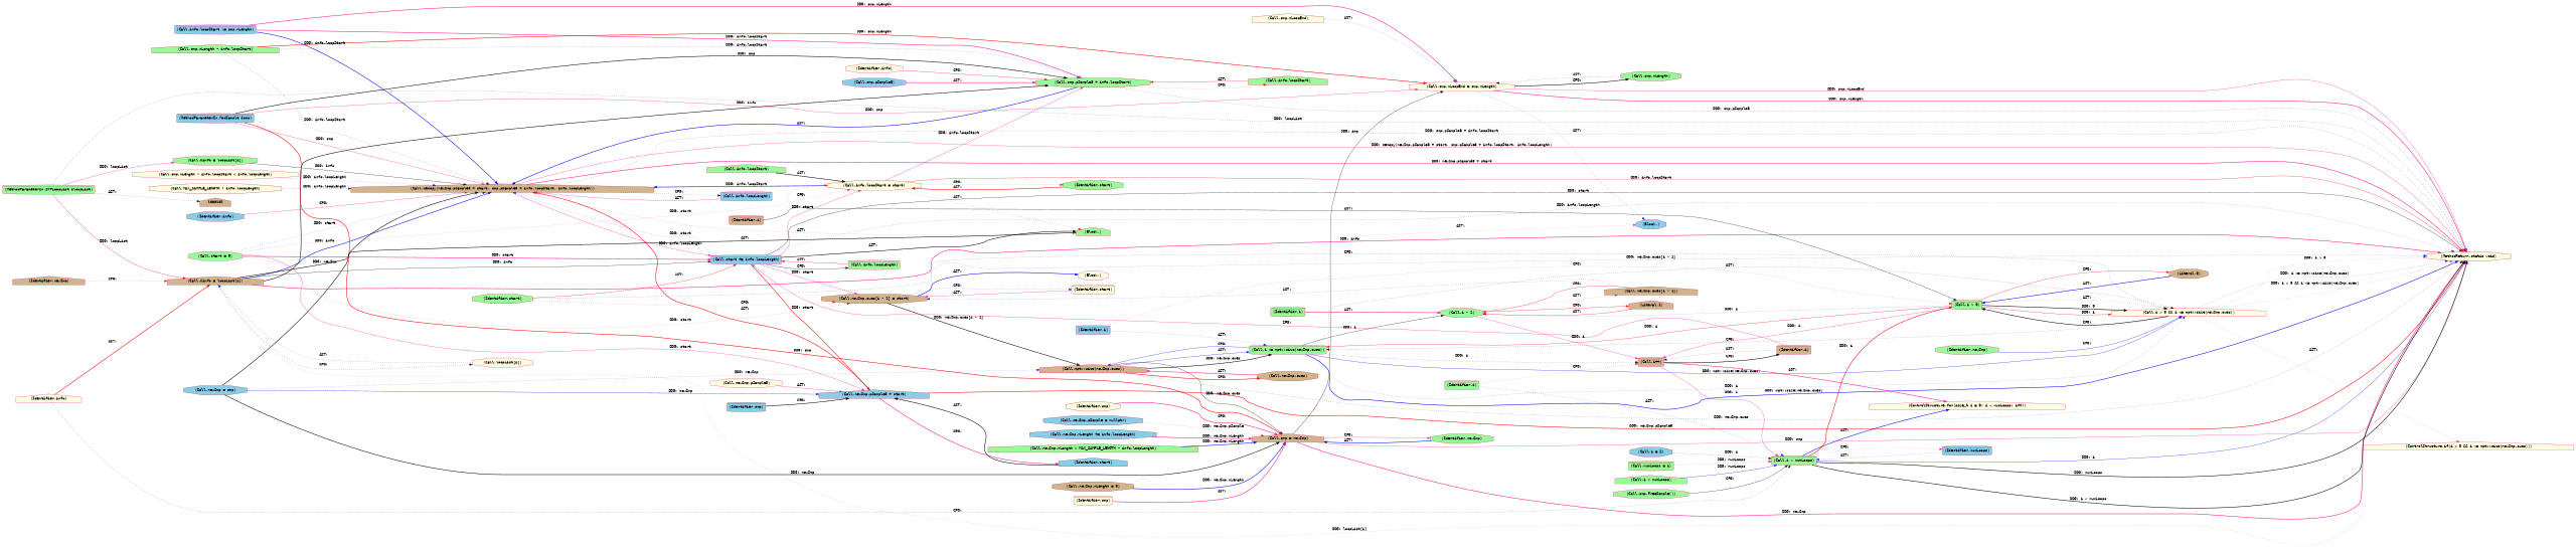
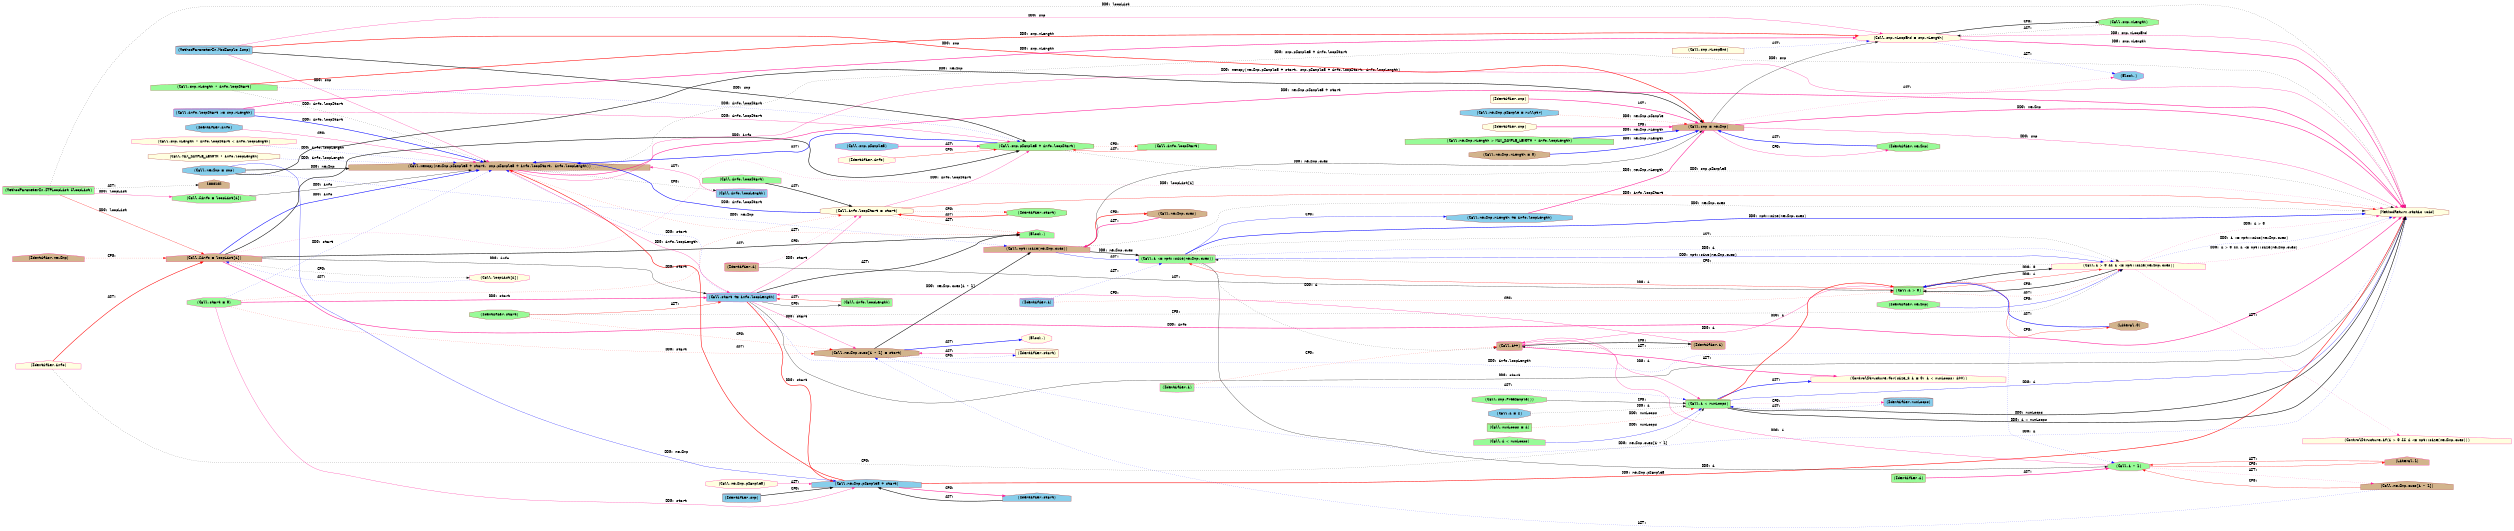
  digraph {
    fontname="DejaVu Sans Mono"
    rankdir=LR
    node [color=deeppink fillcolor=palegreen fontname="DejaVu Sans Mono" shape=octagon style=filled]
    edge [color=deeppink fontname="DejaVu Sans Mono" style=dotted]
    n1 [fillcolor=tan label="(Call,&info = loopList[i])" shape=house]
    n2 [color=brown fillcolor=tan label="(Call,memcpy(newSmp.pSample8 + start, smp.pSample8 + info.loopStart, info.loopLength))" shape=house]
    n3 [fillcolor=skyblue label="(Call,start += info.loopLength)" shape=cylinder]
    n4 [color=brown label="(Call,smp.pSample8 + info.loopStart)"]
    n5 [fillcolor=lightyellow label="(Call,loopList[i])"]
    n6 [color=brown fillcolor=lightyellow label="(MethodReturn,static void)"]
    n7 [label="(Block,)" shape=house]
    n8 [fillcolor=skyblue label="(Call,info.loopLength)" shape=cylinder]
    n9 [color=brown fillcolor=skyblue label="(Call,newSmp.pSample8 + start)" shape=house]
    n10 [color=brown fillcolor=lightyellow label="(Call,info.loopStart = start)"]
    n11 [color=brown fillcolor=tan label="(Call,newSmp.cues[i - 1] = start)"]
    n12 [label="(Call,info.loopLength)" shape=cylinder]
    n13 [color=brown label="(Call,info.loopStart)" shape=house]
    n14 [label="(MethodParameterIn,STPLoopList &loopList)" shape=cylinder]
    n15 [label="(Call,&info = loopList[i])"]
    1000102 [color=brown fillcolor=tan shape=house]
    n17 [color=brown fillcolor=skyblue label="(Identifier,start)" shape=house]
    n18 [color=brown label="(Identifier,start)"]
    n19 [fillcolor=tan label="(Call,mpt::size(newSmp.cues))" shape=house]
    n20 [color=brown fillcolor=lightyellow label="(Identifier,start)" shape=cylinder]
    n21 [fillcolor=lightyellow label="(Block,)"]
    n22 [label="(Call,i <= mpt::size(newSmp.cues))" shape=cylinder]
    n23 [fillcolor=tan label="(Call,smp = newSmp)" shape=house]
    n24 [color=brown fillcolor=tan label="(Call,newSmp.cues)"]
    n25 [fillcolor=tan label="(Call,i++)" shape=cylinder]
    n26 [fillcolor=lightyellow label="(Call,i > 0 && i <= mpt::size(newSmp.cues))" shape=house]
    n27 [label="(Call,i - 1)"]
    n28 [fillcolor=lightyellow label="(Call,smp.nLoopEnd = smp.nLength)"]
    n29 [color=brown label="(Identifier,newSmp)"]
    n30 [fillcolor=skyblue label="(Block,)"]
    n31 [color=brown label="(Call,i < numLoops)" shape=cylinder]
    n32 [fillcolor=lightyellow label="(ControlStructure,for(size_t i = 0; i < numLoops; i++))" shape=house]
    n33 [fillcolor=tan label="(Identifier,i)" shape=cylinder]
    n34 [color=brown label="(Call,i > 0)" shape=cylinder]
    n35 [fillcolor=lightyellow label="(ControlStructure,if(i > 0 && i <= mpt::size(newSmp.cues)))" shape=house]
    n36 [color=brown fillcolor=tan label="(Call,newSmp.cues[i - 1])" shape=house]
    n37 [fillcolor=tan label="(Literal,1)" shape=house]
    n38 [color=brown fillcolor=skyblue label="(Identifier,numLoops)" shape=cylinder]
    n39 [color=brown fillcolor=tan label="(Literal,0)"]
    n40 [color=brown label="(Call,smp.nLength)"]
    n41 [fillcolor=lightyellow label="(Call,newSmp.pSample8)"]
    n42 [label="(Identifier,newSmp)"]
    n43 [fillcolor=lightyellow label="(Identifier,info)" shape=house]
    n44 [color=brown label="(Call,newSmp.nLength > MAX_SAMPLE_LENGTH - info.loopLength)" shape=house]
    n45 [label="(Call,smp.FreeSample())"]
    n46 [color=brown fillcolor=tan label="(Call,newSmp.nLength = 0)"]
    n47 [color=brown fillcolor=lightyellow label="(Call,smp.nLoopEnd)" shape=house]
    n48 [color=brown fillcolor=skyblue label="(Call,i = 2)"]
    n49 [color=brown label="(Call,smp.nLength - info.loopStart)" shape=house]
    n50 [color=brown fillcolor=skyblue label="(Identifier,info)"]
    n51 [fillcolor=skyblue label="(Identifier,i)" shape=cylinder]
    n52 [fillcolor=lightyellow label="(Call,smp.nLength - info.loopStart < info.loopLength)"]
    n53 [color=brown fillcolor=lightyellow label="(Identifier,smp)" shape=cylinder]
    n54 [fillcolor=skyblue label="(Call,smp.pSample8)"]
    n55 [color=brown fillcolor=skyblue label="(MethodParameterIn,ModSample &smp)" shape=cylinder]
    n56 [color=brown label="(Call,numLoops = i)" shape=cylinder]
    n57 [color=brown label="(Identifier,i)" shape=cylinder]
    n58 [color=brown fillcolor=skyblue label="(Call,newSmp = smp)"]
    n59 [label="(Identifier,i)" shape=cylinder]
    n60 [fillcolor=tan label="(Identifier,newSmp)" shape=house]
    n61 [color=brown label="(Identifier,start)"]
    n62 [fillcolor=tan label="(Identifier,i)" shape=cylinder]
    n63 [color=brown fillcolor=lightyellow label="(Identifier,smp)"]
    n64 [color=brown fillcolor=lightyellow label="(Call,MAX_SAMPLE_LENGTH - info.loopLength)"]
    n65 [color=brown fillcolor=skyblue label="(Call,newSmp.pSample = nullptr)"]
    n66 [color=brown fillcolor=skyblue label="(Call,newSmp.nLength += info.loopLength)"]
    n67 [fillcolor=lightyellow label="(Identifier,info)"]
    n68 [color=brown fillcolor=skyblue label="(Identifier,smp)" shape=cylinder]
    n69 [label="(Call,info.loopStart)" shape=house]
    n70 [label="(Call,start = 0)"]
    n71 [label="(Call,i < numLoops)" shape=house]
    n72 [fillcolor=skyblue label="(Call,info.loopStart >= smp.nLength)" shape=cylinder]
    n1 -> n2 [color=blue label="DDG: info" style=bold]
    n1 -> n3 [color=black label="DDG: info" style=solid]
    n1 -> n4 [color=black label="DDG: info" style=bold]
    n1 -> n5 [color=black label="CFG: "]
    n1 -> n6 [label="DDG: loopList[i]"]
    n1 -> n6 [label="DDG: info" style=bold]
    n1 -> n7 [color=black label="AST: " style=bold]
    n2 -> n3 [label="DDG: info.loopLength" style=solid]
    n2 -> n6 [color=black label="DDG: smp.pSample8 + info.loopStart"]
    n2 -> n6 [label="DDG: memcpy(newSmp.pSample8 + start, smp.pSample8 + info.loopStart, info.loopLength)" style=solid]
    n2 -> n6 [label="DDG: newSmp.pSample8 + start" style=bold]
    n2 -> n7 [color=red label="AST: "]
    n2 -> n8 [color=black label="CFG: "]
    n3 -> n2 [color=blue label="DDG: start"]
    n3 -> n6 [color=black label="DDG: start" style=solid]
    n3 -> n6 [color=blue label="DDG: info.loopLength"]
    n3 -> n7 [color=black label="AST: " style=bold]
    n3 -> n9 [color=red label="DDG: start" style=bold]
    n3 -> n10 [label="DDG: start" style=solid]
    n3 -> n11 [label="DDG: start" style=solid]
    n3 -> n12 [color=black label="CFG: " style=solid]
    n4 -> n2 [color=blue label="AST: " style=bold]
    n4 -> n6 [color=black label="DDG: smp.pSample8"]
    n4 -> n13 [color=red label="CFG: "]
    n5 -> n1 [color=blue label="AST: "]
    n8 -> n2 [label="AST: " style=solid]
    n9 -> n2 [color=red label="AST: " style=bold]
    n9 -> n6 [color=red label="DDG: newSmp.pSample8" style=bold]
    n9 -> n17 [label="CFG: " style=bold]
    n10 -> n2 [color=blue label="DDG: info.loopStart" style=bold]
    n10 -> n4 [label="DDG: info.loopStart" style=solid]
    n10 -> n6 [color=red label="DDG: info.loopStart" style=solid]
    n10 -> n7 [color=red label="AST: "]
    n10 -> n18 [color=red label="CFG: "]
    n11 -> n6 [color=blue label="DDG: newSmp.cues[i - 1]"]
    n11 -> n19 [color=black label="DDG: newSmp.cues[i - 1]" style=bold]
    n11 -> n20 [color=blue label="CFG: "]
    n11 -> n21 [color=blue label="AST: " style=bold]
    n12 -> n3 [color=red label="AST: " style=solid]
    n13 -> n4 [color=red label="AST: " style=solid]
    n14 -> n1 [color=red label="DDG: loopList" style=solid]
    n14 -> n6 [color=black label="DDG: loopList"]
    n14 -> n15 [label="DDG: loopList" style=solid]
    n14 -> 1000102 [color=black label="AST: "]
    n15 -> n2 [color=black label="DDG: info" style=solid]
    n17 -> n9 [color=black label="AST: " style=bold]
    n18 -> n10 [color=red label="AST: " style=bold]
    n19 -> n6 [color=black label="DDG: newSmp.cues"]
    n19 -> n22 [color=blue label="AST: " style=solid]
    n19 -> n22 [color=black label="DDG: newSmp.cues" style=bold]
    n19 -> n23 [color=black label="DDG: newSmp.cues" style=solid]
    n19 -> n24 [color=red label="CFG: " style=bold]
    n20 -> n11 [label="AST: " style=solid]
    n22 -> n6 [color=blue label="DDG: mpt::size(newSmp.cues)" style=bold]
-   n22 -> n19 [color=blue label="CFG: " style=solid]
+   n22 -> n66 [color=blue label="CFG: " style=solid]
    n22 -> n25 [color=black label="DDG: i"]
    n22 -> n26 [color=black label="AST: "]
    n22 -> n26 [color=blue label="DDG: i"]
    n22 -> n26 [color=blue label="DDG: mpt::size(newSmp.cues)" style=solid]
    n22 -> n27 [color=black label="DDG: i" style=solid]
    n23 -> n6 [label="DDG: newSmp" style=bold]
    n23 -> n6 [label="DDG: smp" style=solid]
    n23 -> n28 [color=black label="DDG: smp" style=solid]
    n23 -> n29 [label="CFG: " style=solid]
    n23 -> n30 [label="AST: "]
    n24 -> n19 [label="AST: " style=bold]
    n25 -> n31 [label="DDG: i" style=solid]
    n25 -> n32 [label="AST: " style=bold]
    n25 -> n33 [color=black label="CFG: " style=bold]
    n26 -> n6 [label="DDG: i > 0 && i <= mpt::size(newSmp.cues)"]
    n26 -> n6 [label="DDG: i > 0"]
    n26 -> n6 [color=blue label="DDG: i <= mpt::size(newSmp.cues)"]
    n26 -> n22 [color=black label="CFG: "]
    n26 -> n34 [color=black label="CFG: " style=bold]
    n26 -> n35 [label="AST: "]
    n27 -> n25 [label="DDG: i" style=solid]
    n27 -> n36 [label="AST: "]
    n27 -> n37 [color=red label="CFG: " style=solid]
    n28 -> n6 [label="DDG: smp.nLoopEnd" style=solid]
    n28 -> n6 [label="DDG: smp.nLength" style=bold]
    n28 -> n30 [color=blue label="AST: "]
    n28 -> n40 [color=black label="CFG: " style=bold]
    n29 -> n23 [color=blue label="AST: " style=bold]
    n31 -> n6 [color=blue label="DDG: i" style=solid]
    n31 -> n6 [color=black label="DDG: numLoops" style=bold]
    n31 -> n6 [color=black label="DDG: i < numLoops" style=bold]
    n31 -> n32 [color=blue label="AST: " style=bold]
    n31 -> n34 [color=red label="DDG: i" style=bold]
    n31 -> n38 [label="CFG: "]
    n33 -> n3 [label="CFG: " style=solid]
    n33 -> n25 [color=black label="AST: "]
    n34 -> n22 [color=red label="DDG: i" style=solid]
    n34 -> n25 [label="DDG: i" style=solid]
    n34 -> n26 [color=red label="AST: "]
    n34 -> n26 [color=red label="DDG: i" style=solid]
    n34 -> n26 [color=black label="DDG: 0" style=bold]
    n34 -> n27 [color=blue label="DDG: i"]
    n34 -> n39 [color=red label="CFG: " style=solid]
    n36 -> n11 [color=blue label="AST: "]
    n36 -> n27 [color=red label="CFG: " style=solid]
    n37 -> n27 [color=red label="AST: " style=solid]
    n38 -> n31 [color=blue label="AST: "]
    n39 -> n34 [color=blue label="AST: " style=bold]
    n40 -> n28 [color=black label="AST: "]
    n41 -> n9 [label="AST: " style=solid]
    n42 -> n26 [color=blue label="CFG: " style=solid]
    n43 -> n1 [color=red label="AST: " style=bold]
    n43 -> n31 [color=black label="CFG: "]
    n44 -> n23 [color=blue label="DDG: newSmp.nLength" style=bold]
    n45 -> n31 [color=black label="CFG: " style=solid]
    n46 -> n23 [color=blue label="DDG: newSmp.nLength" style=bold]
    n47 -> n28 [color=blue label="AST: "]
    n48 -> n31 [color=black label="DDG: i"]
    n49 -> n2 [color=black label="DDG: info.loopStart"]
    n49 -> n4 [color=blue label="DDG: info.loopStart"]
    n49 -> n28 [color=red label="DDG: smp.nLength" style=bold]
    n50 -> n2 [label="CFG: " style=solid]
    n51 -> n22 [color=blue label="AST: "]
    n51 -> n34 [color=red label="CFG: "]
    n52 -> n2 [color=blue label="DDG: info.loopLength"]
    n53 -> n23 [label="AST: " style=bold]
    n54 -> n4 [label="AST: " style=bold]
    n55 -> n2 [label="DDG: smp" style=solid]
    n55 -> n4 [color=black label="DDG: smp" style=bold]
    n55 -> n23 [color=red label="DDG: smp" style=bold]
    n55 -> n28 [label="DDG: smp" style=solid]
    n56 -> n31 [color=red label="DDG: numLoops"]
    n57 -> n27 [label="AST: " style=bold]
    n58 -> n2 [color=black label="DDG: newSmp" style=bold]
    n58 -> n9 [color=blue label="DDG: newSmp" style=solid]
    n58 -> n19 [color=blue label="DDG: newSmp"]
    n58 -> n23 [color=black label="DDG: newSmp" style=bold]
    n59 -> n25 [color=red label="CFG: "]
    n59 -> n31 [color=blue label="AST: "]
    n60 -> n1 [color=red label="CFG: "]
    n61 -> n3 [color=red label="AST: " style=solid]
    n61 -> n11 [color=red label="CFG: "]
    n61 -> n26 [color=black label="CFG: "]
    n62 -> n10 [label="CFG: "]
    n62 -> n34 [color=black label="AST: " style=solid]
    n63 -> n23 [label="CFG: " style=bold]
    n64 -> n2 [color=blue label="DDG: info.loopLength"]
    n65 -> n23 [color=red label="DDG: newSmp.pSample"]
    n66 -> n23 [label="DDG: newSmp.nLength" style=bold]
    n67 -> n4 [color=red label="CFG: " style=solid]
    n68 -> n9 [color=black label="CFG: " style=bold]
    n69 -> n10 [color=black label="AST: " style=bold]
    n70 -> n2 [color=blue label="DDG: start"]
    n70 -> n3 [label="DDG: start" style=bold]
    n70 -> n9 [label="DDG: start" style=solid]
    n70 -> n10 [color=red label="DDG: start"]
    n70 -> n11 [color=red label="DDG: start"]
    n71 -> n31 [color=blue label="DDG: numLoops" style=solid]
    n72 -> n2 [color=blue label="DDG: info.loopStart" style=bold]
-   n72 -> n4 [label="DDG: info.loopStart" style=bold]
+   n72 -> n4 [label="DDG: info.loopStart" style=solid]
    n72 -> n28 [label="DDG: smp.nLength" style=bold]
  }
